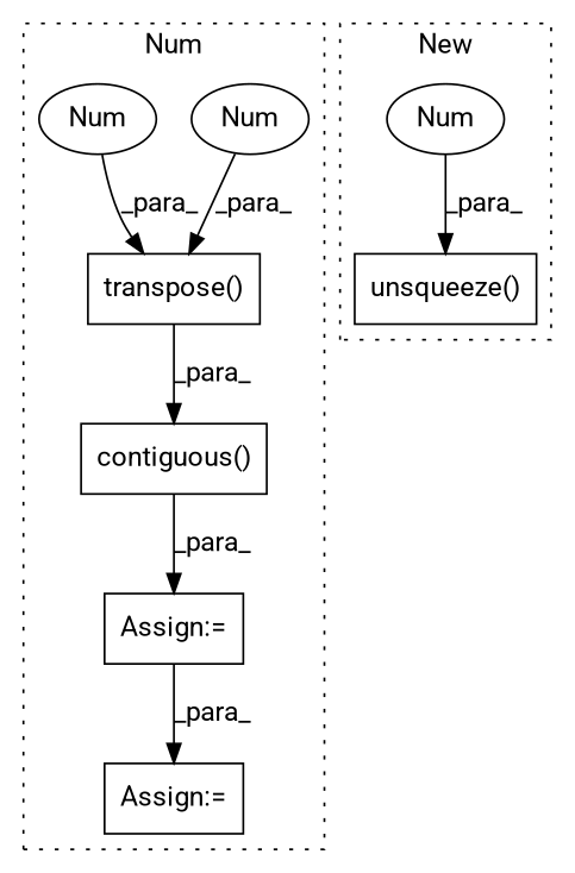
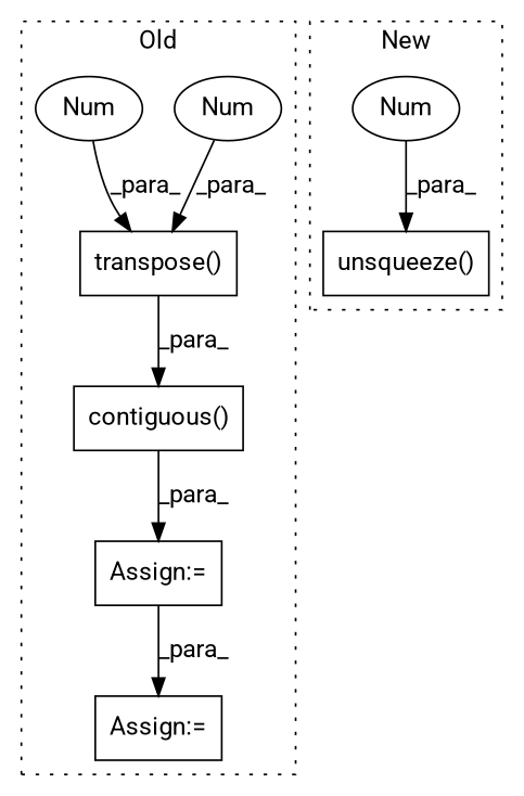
  digraph {
    fontname=Roboto
    node [a=75 fontname=Roboto l=1 shape=box]
    edge [fontname=Roboto]
    n1 [l=53 label="contiguous()" s=7424]
    n2 [a=68 l=3 label="Assign:=" s=7620]
    n3 [l="35,1" label="transpose()" s="7424,7463"]
    n4 [a=76 label=Num s=7462 shape=ellipse]
    n5 [a=76 label=Num s=7459 shape=ellipse]
    n6 [a=68 l=3 label="Assign:=" s=7421]
    n7 [l="26,1" label="unsqueeze()" s="6523,6550"]
    n8 [a=76 label=Num s=6549 shape=ellipse]
    subgraph cluster_1 {
-     label=Num
+     label=Old
      style=dotted
      n1
      n2
      n3
      n4
      n5
      n6
    }
    subgraph cluster_2 {
      label=New
      style=dotted
      n7
      n8
    }
    n1 -> n6 [label=_para_]
    n3 -> n1 [label=_para_]
    n4 -> n3 [label=_para_]
    n5 -> n3 [label=_para_]
    n6 -> n2 [label=_para_]
    n8 -> n7 [label=_para_]
  }
